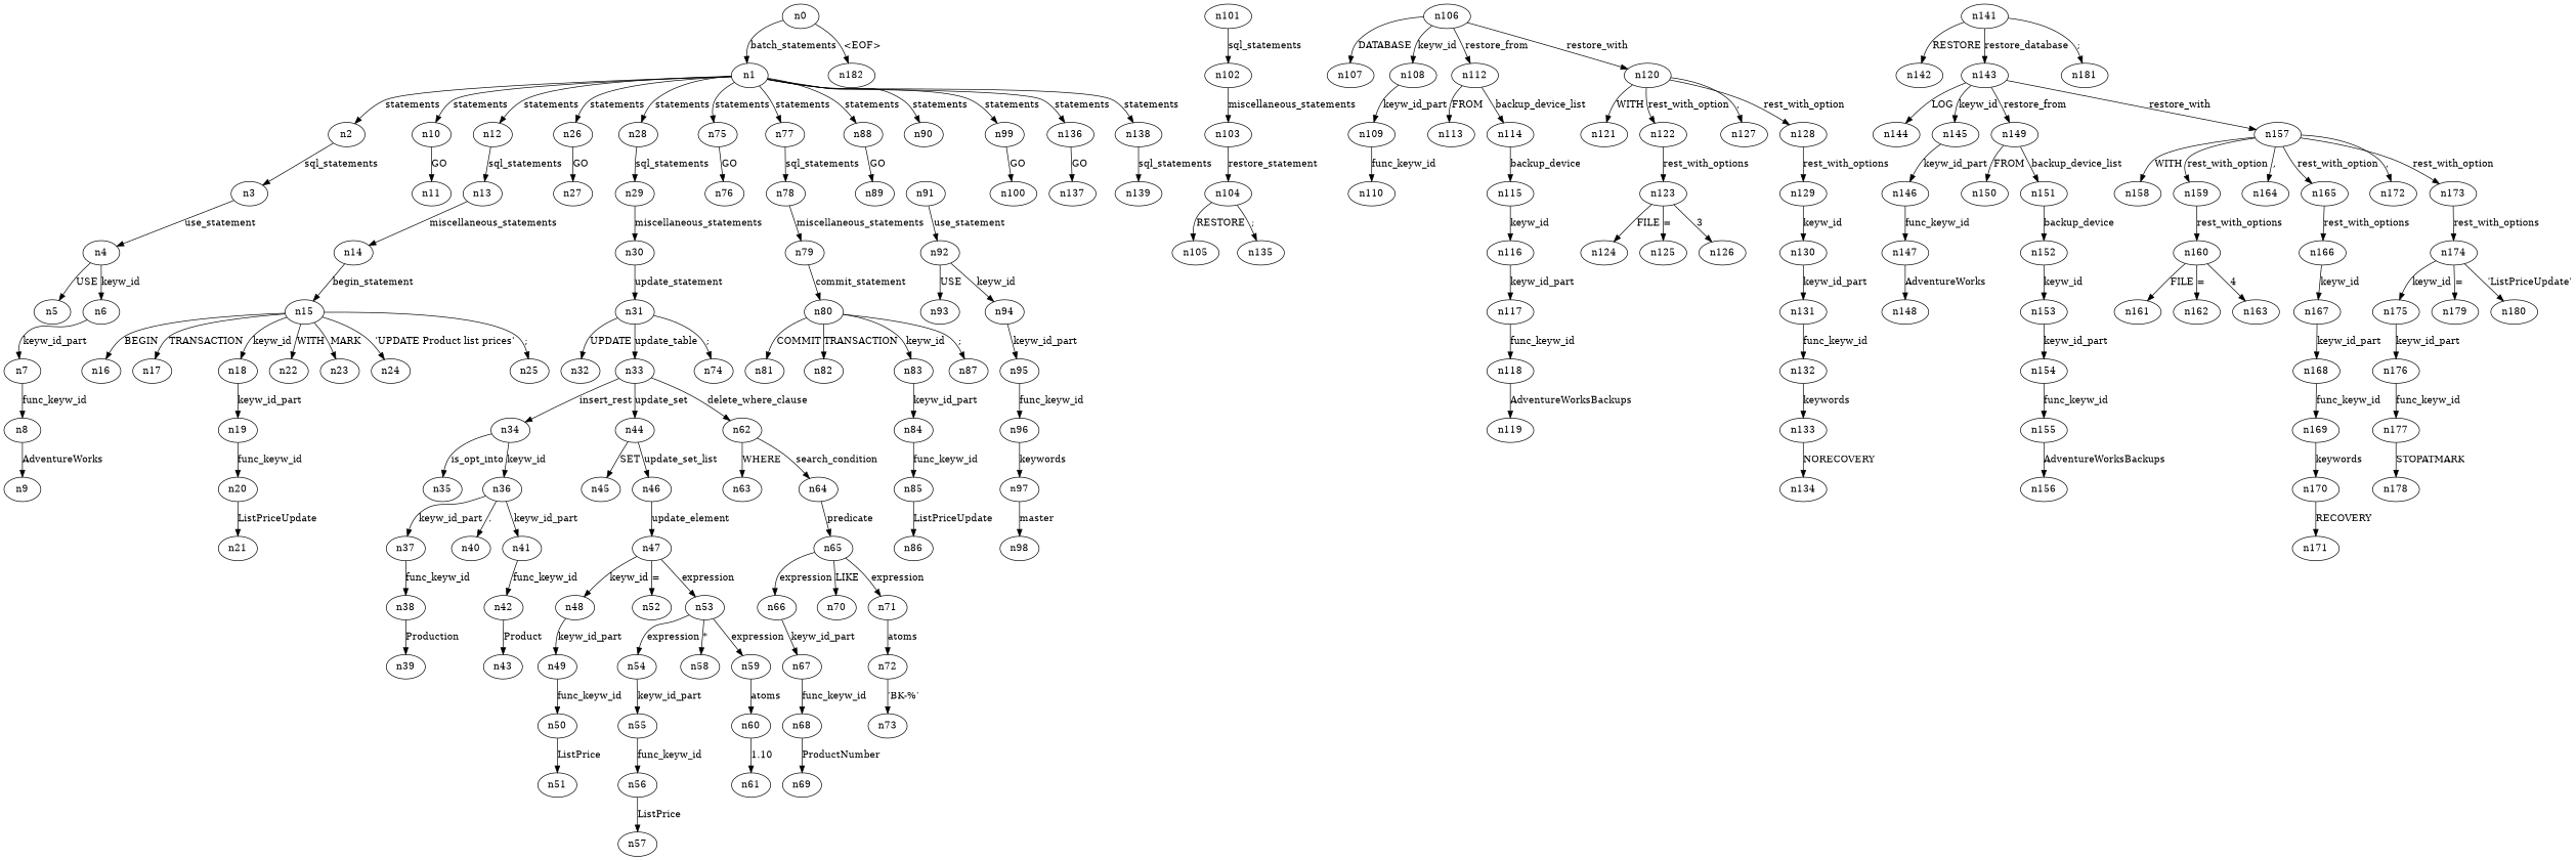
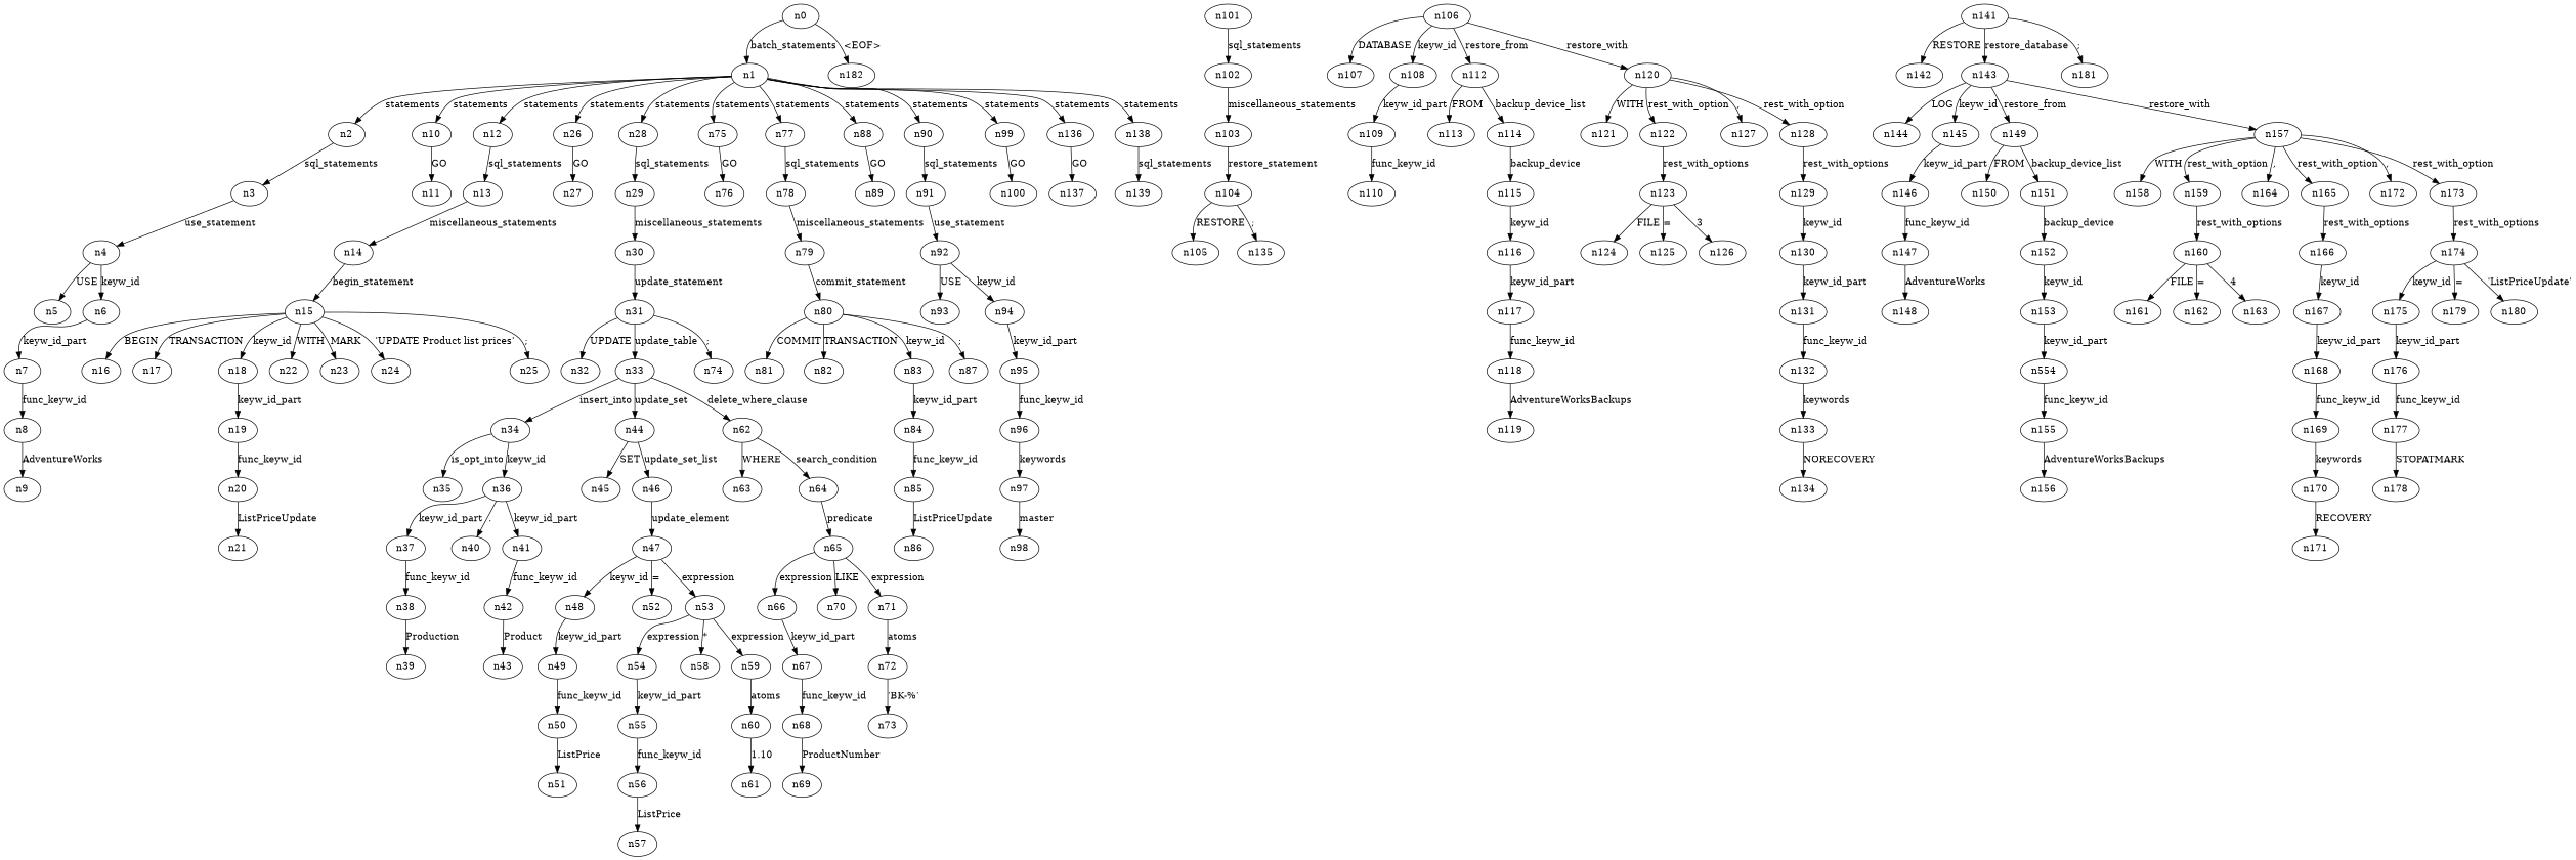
  digraph {
    n0
    n1
    n182
    n2
    n10
    n12
    n26
    n28
    n75
    n77
    n88
    n90
    n99
    n136
    n138
    n3
    n11
    n13
    n27
    n29
    n76
    n78
    n89
    n91
    n100
    n101
    n102
    n137
    n139
    n4
    n5
    n6
    n7
    n8
    n9
    n14
    n15
    n16
    n17
    n18
    n22
    n23
    n24
    n25
    n19
    n20
    n21
    n30
    n31
    n32
    n33
    n74
    n34
    n44
    n62
    n35
    n36
    n45
    n46
    n63
    n64
    n37
    n40
    n41
    n38
    n42
    n39
    n43
    n47
    n48
    n52
    n53
    n49
    n54
    n58
    n59
    n50
    n51
    n55
    n60
    n56
    n57
    n61
    n65
    n66
    n70
    n71
    n67
    n72
    n68
    n69
    n73
    n79
    n80
    n81
    n82
    n83
    n87
    n84
    n85
    n86
    n92
    n93
    n94
    n95
    n96
    n97
    n98
    n103
    n104
    n105
    n135
    n106
    n107
    n108
    n112
    n120
    n109
    n113
    n114
    n121
    n122
    n127
    n128
    n110
    n115
    n116
    n117
    n118
    n119
    n123
    n129
    n124
    n125
    n126
    n130
    n131
    n132
    n133
    n134
    n141
    n142
    n143
    n181
    n144
    n145
    n149
    n157
    n146
    n150
    n151
    n158
    n159
    n164
    n165
    n172
    n173
    n147
    n148
    n152
    n153
-   n154
+   n154 [label=n554]
    n155
    n156
    n160
    n166
    n174
    n161
    n162
    n163
    n167
    n168
    n169
    n170
    n171
    n175
    n179
    n180
    n176
    n177
    n178
    n0 -> n1 [label=batch_statements]
    n0 -> n182 [label="<EOF>"]
    n1 -> n2 [label=statements]
    n1 -> n10 [label=statements]
    n1 -> n12 [label=statements]
    n1 -> n26 [label=statements]
    n1 -> n28 [label=statements]
    n1 -> n75 [label=statements]
    n1 -> n77 [label=statements]
    n1 -> n88 [label=statements]
    n1 -> n90 [label=statements]
    n1 -> n99 [label=statements]
    n1 -> n136 [label=statements]
    n1 -> n138 [label=statements]
    n2 -> n3 [label=sql_statements]
    n10 -> n11 [label=GO]
    n12 -> n13 [label=sql_statements]
    n26 -> n27 [label=GO]
    n28 -> n29 [label=sql_statements]
    n75 -> n76 [label=GO]
    n77 -> n78 [label=sql_statements]
    n88 -> n89 [label=GO]
+   n90 -> n91 [label=sql_statements]
    n99 -> n100 [label=GO]
    n136 -> n137 [label=GO]
    n138 -> n139 [label=sql_statements]
    n3 -> n4 [label=use_statement]
    n13 -> n14 [label=miscellaneous_statements]
    n29 -> n30 [label=miscellaneous_statements]
    n78 -> n79 [label=miscellaneous_statements]
    n91 -> n92 [label=use_statement]
    n101 -> n102 [label=sql_statements]
    n102 -> n103 [label=miscellaneous_statements]
    n4 -> n5 [label=USE]
    n4 -> n6 [label=keyw_id]
    n6 -> n7 [label=keyw_id_part]
    n7 -> n8 [label=func_keyw_id]
    n8 -> n9 [label=AdventureWorks]
    n14 -> n15 [label=begin_statement]
    n15 -> n16 [label=BEGIN]
    n15 -> n17 [label=TRANSACTION]
    n15 -> n18 [label=keyw_id]
    n15 -> n22 [label=WITH]
    n15 -> n23 [label=MARK]
    n15 -> n24 [label="'UPDATE Product list prices'"]
    n15 -> n25 [label=";"]
    n18 -> n19 [label=keyw_id_part]
    n19 -> n20 [label=func_keyw_id]
    n20 -> n21 [label=ListPriceUpdate]
    n30 -> n31 [label=update_statement]
    n31 -> n32 [label=UPDATE]
    n31 -> n33 [label=update_table]
    n31 -> n74 [label=";"]
-   n33 -> n34 [label=insert_rest]
+   n33 -> n34 [label=insert_into]
    n33 -> n44 [label=update_set]
    n33 -> n62 [label=delete_where_clause]
    n34 -> n35 [label=is_opt_into]
    n34 -> n36 [label=keyw_id]
    n44 -> n45 [label=SET]
    n44 -> n46 [label=update_set_list]
    n62 -> n63 [label=WHERE]
    n62 -> n64 [label=search_condition]
    n36 -> n37 [label=keyw_id_part]
    n36 -> n40 [label="."]
    n36 -> n41 [label=keyw_id_part]
    n46 -> n47 [label=update_element]
    n64 -> n65 [label=predicate]
    n37 -> n38 [label=func_keyw_id]
    n41 -> n42 [label=func_keyw_id]
    n38 -> n39 [label=Production]
    n42 -> n43 [label=Product]
    n47 -> n48 [label=keyw_id]
    n47 -> n52 [label="="]
    n47 -> n53 [label=expression]
    n48 -> n49 [label=keyw_id_part]
    n53 -> n54 [label=expression]
    n53 -> n58 [label="*"]
    n53 -> n59 [label=expression]
    n49 -> n50 [label=func_keyw_id]
    n54 -> n55 [label=keyw_id_part]
    n59 -> n60 [label=atoms]
    n50 -> n51 [label=ListPrice]
    n55 -> n56 [label=func_keyw_id]
    n60 -> n61 [label=1.10]
    n56 -> n57 [label=ListPrice]
    n65 -> n66 [label=expression]
    n65 -> n70 [label=LIKE]
    n65 -> n71 [label=expression]
    n66 -> n67 [label=keyw_id_part]
    n71 -> n72 [label=atoms]
    n67 -> n68 [label=func_keyw_id]
    n72 -> n73 [label="'BK-%'"]
    n68 -> n69 [label=ProductNumber]
    n79 -> n80 [label=commit_statement]
    n80 -> n81 [label=COMMIT]
    n80 -> n82 [label=TRANSACTION]
    n80 -> n83 [label=keyw_id]
    n80 -> n87 [label=";"]
    n83 -> n84 [label=keyw_id_part]
    n84 -> n85 [label=func_keyw_id]
    n85 -> n86 [label=ListPriceUpdate]
    n92 -> n93 [label=USE]
    n92 -> n94 [label=keyw_id]
    n94 -> n95 [label=keyw_id_part]
    n95 -> n96 [label=func_keyw_id]
    n96 -> n97 [label=keywords]
    n97 -> n98 [label=master]
    n103 -> n104 [label=restore_statement]
    n104 -> n105 [label=RESTORE]
    n104 -> n135 [label=";"]
    n106 -> n107 [label=DATABASE]
    n106 -> n108 [label=keyw_id]
    n106 -> n112 [label=restore_from]
    n106 -> n120 [label=restore_with]
    n108 -> n109 [label=keyw_id_part]
    n112 -> n113 [label=FROM]
    n112 -> n114 [label=backup_device_list]
    n120 -> n121 [label=WITH]
    n120 -> n122 [label=rest_with_option]
    n120 -> n127 [label=","]
    n120 -> n128 [label=rest_with_option]
    n109 -> n110 [label=func_keyw_id]
    n114 -> n115 [label=backup_device]
    n122 -> n123 [label=rest_with_options]
    n128 -> n129 [label=rest_with_options]
    n115 -> n116 [label=keyw_id]
    n116 -> n117 [label=keyw_id_part]
    n117 -> n118 [label=func_keyw_id]
    n118 -> n119 [label=AdventureWorksBackups]
    n123 -> n124 [label=FILE]
    n123 -> n125 [label="="]
    n123 -> n126 [label=3]
    n129 -> n130 [label=keyw_id]
    n130 -> n131 [label=keyw_id_part]
    n131 -> n132 [label=func_keyw_id]
    n132 -> n133 [label=keywords]
    n133 -> n134 [label=NORECOVERY]
    n141 -> n142 [label=RESTORE]
    n141 -> n143 [label=restore_database]
    n141 -> n181 [label=";"]
    n143 -> n144 [label=LOG]
    n143 -> n145 [label=keyw_id]
    n143 -> n149 [label=restore_from]
    n143 -> n157 [label=restore_with]
    n145 -> n146 [label=keyw_id_part]
    n149 -> n150 [label=FROM]
    n149 -> n151 [label=backup_device_list]
    n157 -> n158 [label=WITH]
    n157 -> n159 [label=rest_with_option]
    n157 -> n164 [label=","]
    n157 -> n165 [label=rest_with_option]
    n157 -> n172 [label=","]
    n157 -> n173 [label=rest_with_option]
    n146 -> n147 [label=func_keyw_id]
    n151 -> n152 [label=backup_device]
    n159 -> n160 [label=rest_with_options]
    n165 -> n166 [label=rest_with_options]
    n173 -> n174 [label=rest_with_options]
    n147 -> n148 [label=AdventureWorks]
    n152 -> n153 [label=keyw_id]
    n153 -> n154 [label=keyw_id_part]
    n154 -> n155 [label=func_keyw_id]
    n155 -> n156 [label=AdventureWorksBackups]
    n160 -> n161 [label=FILE]
    n160 -> n162 [label="="]
    n160 -> n163 [label=4]
    n166 -> n167 [label=keyw_id]
    n174 -> n175 [label=keyw_id]
    n174 -> n179 [label="="]
    n174 -> n180 [label="'ListPriceUpdate'"]
    n167 -> n168 [label=keyw_id_part]
    n168 -> n169 [label=func_keyw_id]
    n169 -> n170 [label=keywords]
    n170 -> n171 [label=RECOVERY]
    n175 -> n176 [label=keyw_id_part]
    n176 -> n177 [label=func_keyw_id]
    n177 -> n178 [label=STOPATMARK]
  }
